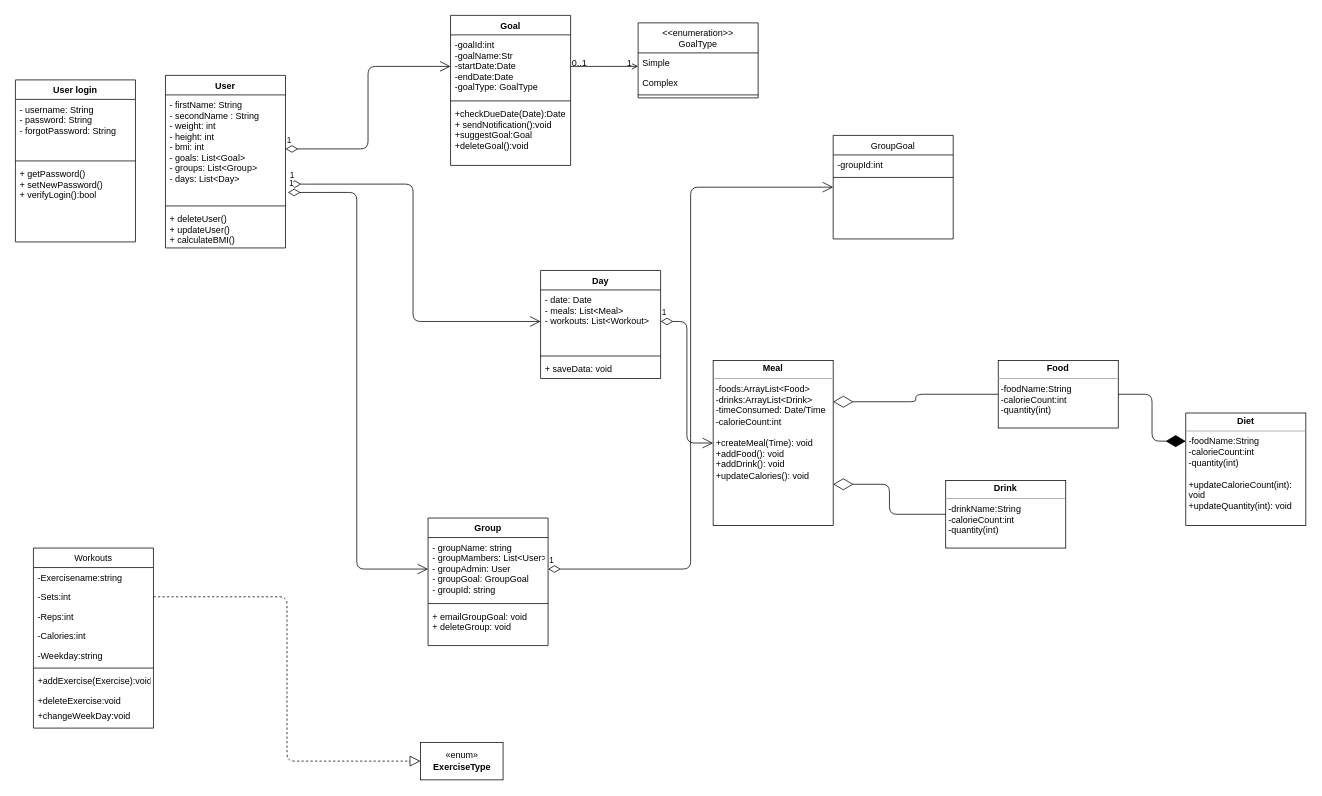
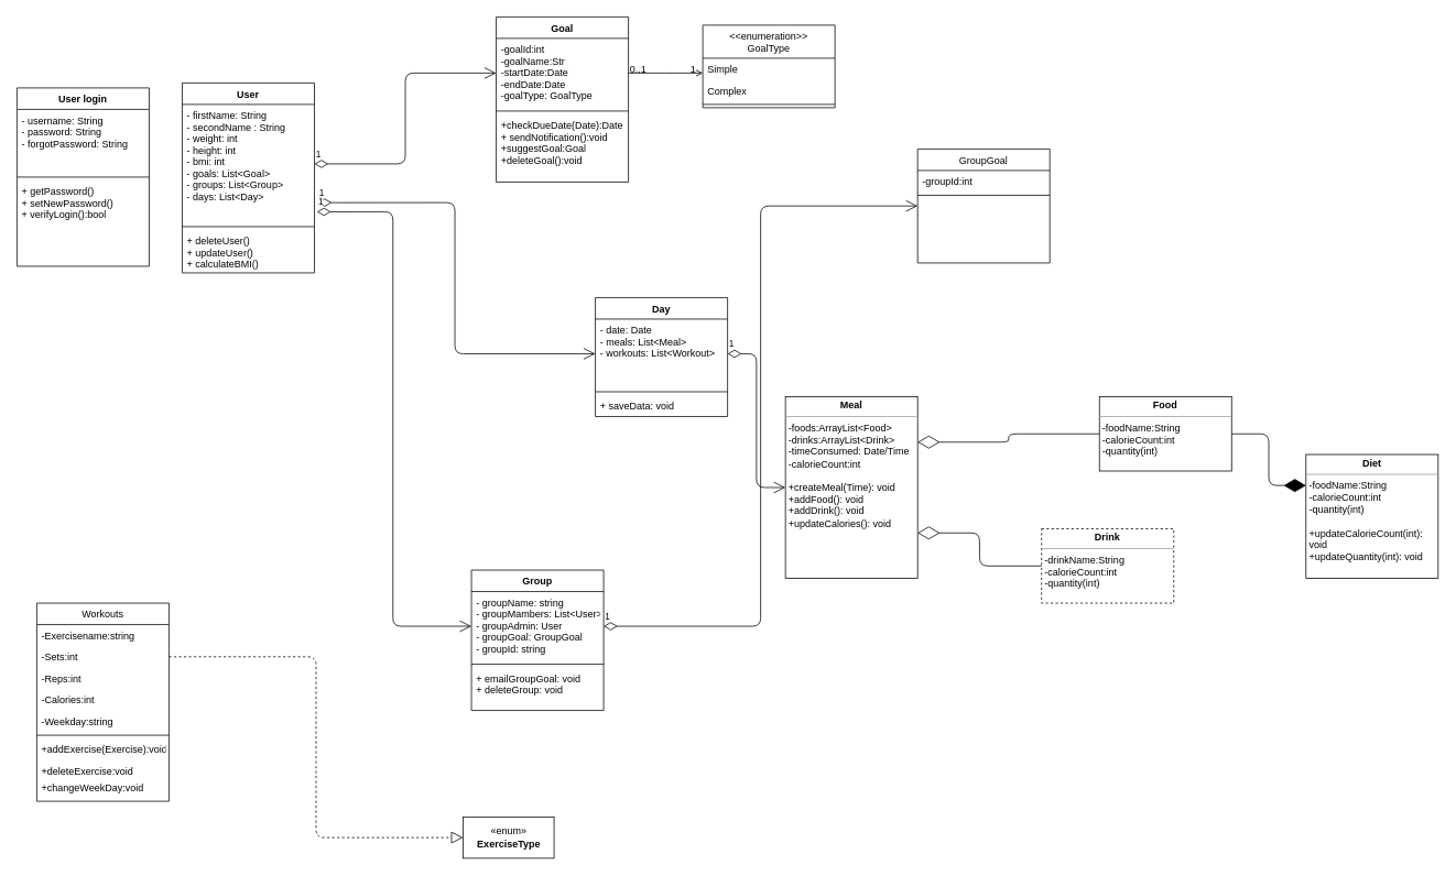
  <mxCell id="0" />
  <mxCell id="1" parent="0" />
  <mxCell id="2" value="GroupGoal" style="swimlane;fontStyle=0;align=center;verticalAlign=top;childLayout=stackLayout;horizontal=1;startSize=26;horizontalStack=0;resizeParent=1;resizeLast=0;collapsible=1;marginBottom=0;rounded=0;shadow=0;strokeWidth=1;" parent="1" vertex="1"><mxGeometry x="1110" y="180" width="160" height="138" as="geometry"><mxRectangle x="130" y="380" width="160" height="26" as="alternateBounds" /></mxGeometry></mxCell>
  <mxCell id="3" value="-groupId:int" style="text;align=left;verticalAlign=top;spacingLeft=4;spacingRight=4;overflow=hidden;rotatable=0;points=[[0,0.5],[1,0.5]];portConstraint=eastwest;" parent="2" vertex="1"><mxGeometry y="26" width="160" height="26" as="geometry" /></mxCell>
  <mxCell id="4" value="" style="line;html=1;strokeWidth=1;align=left;verticalAlign=middle;spacingTop=-1;spacingLeft=3;spacingRight=3;rotatable=0;labelPosition=right;points=[];portConstraint=eastwest;" parent="2" vertex="1"><mxGeometry y="52" width="160" height="8" as="geometry" /></mxCell>
  <mxCell id="5" value="&lt;&lt;enumeration&gt;&gt;&#10;GoalType" style="swimlane;fontStyle=0;align=center;verticalAlign=top;childLayout=stackLayout;horizontal=1;startSize=40;horizontalStack=0;resizeParent=1;resizeLast=0;collapsible=1;marginBottom=0;rounded=0;shadow=0;strokeWidth=1;" parent="1" vertex="1"><mxGeometry x="850" y="30" width="160" height="100" as="geometry"><mxRectangle x="550" y="140" width="160" height="26" as="alternateBounds" /></mxGeometry></mxCell>
  <mxCell id="6" value="Simple" style="text;align=left;verticalAlign=top;spacingLeft=4;spacingRight=4;overflow=hidden;rotatable=0;points=[[0,0.5],[1,0.5]];portConstraint=eastwest;" parent="5" vertex="1"><mxGeometry y="40" width="160" height="26" as="geometry" /></mxCell>
  <mxCell id="7" value="Complex" style="text;align=left;verticalAlign=top;spacingLeft=4;spacingRight=4;overflow=hidden;rotatable=0;points=[[0,0.5],[1,0.5]];portConstraint=eastwest;rounded=0;shadow=0;html=0;" parent="5" vertex="1"><mxGeometry y="66" width="160" height="26" as="geometry" /></mxCell>
  <mxCell id="8" value="" style="line;html=1;strokeWidth=1;align=left;verticalAlign=middle;spacingTop=-1;spacingLeft=3;spacingRight=3;rotatable=0;labelPosition=right;points=[];portConstraint=eastwest;" parent="5" vertex="1"><mxGeometry y="92" width="160" height="8" as="geometry" /></mxCell>
  <mxCell id="9" value="" style="endArrow=open;shadow=0;strokeWidth=1;rounded=0;endFill=1;edgeStyle=elbowEdgeStyle;elbow=vertical;exitX=1;exitY=0.5;exitDx=0;exitDy=0;" parent="1" target="5" edge="1" source="22"><mxGeometry x="0.5" y="41" relative="1" as="geometry"><mxPoint x="350" y="19" as="sourcePoint" /><mxPoint x="530" y="12" as="targetPoint" /><mxPoint x="-40" y="32" as="offset" /></mxGeometry></mxCell>
  <mxCell id="10" value="0..1" style="resizable=0;align=left;verticalAlign=bottom;labelBackgroundColor=none;fontSize=12;" parent="9" connectable="0" vertex="1"><mxGeometry x="-1" relative="1" as="geometry"><mxPoint y="4" as="offset" /></mxGeometry></mxCell>
  <mxCell id="11" value="1" style="resizable=0;align=right;verticalAlign=bottom;labelBackgroundColor=none;fontSize=12;" parent="9" connectable="0" vertex="1"><mxGeometry x="1" relative="1" as="geometry"><mxPoint x="-7" y="4" as="offset" /></mxGeometry></mxCell>
  <mxCell id="12" value="&lt;p style=&quot;margin: 0px ; margin-top: 4px ; text-align: center&quot;&gt;&lt;b&gt;Meal&lt;/b&gt;&lt;/p&gt;&lt;hr size=&quot;1&quot;&gt;&lt;p style=&quot;margin: 0px ; margin-left: 4px&quot;&gt;&lt;/p&gt;&lt;p style=&quot;margin: 0px ; margin-left: 4px&quot;&gt;-foods:ArrayList&amp;lt;Food&amp;gt;&lt;br style=&quot;padding: 0px ; margin: 0px&quot;&gt;-drinks:ArrayList&amp;lt;Drink&amp;gt;&lt;br style=&quot;padding: 0px ; margin: 0px&quot;&gt;-timeConsumed: Date/Time&lt;br style=&quot;padding: 0px ; margin: 0px&quot;&gt;-calorieCount:int&lt;br style=&quot;padding: 0px ; margin: 0px&quot;&gt;&lt;br style=&quot;padding: 0px ; margin: 0px&quot;&gt;+createMeal(Time): void&lt;br style=&quot;padding: 0px ; margin: 0px&quot;&gt;+addFood(): void&lt;br style=&quot;padding: 0px ; margin: 0px&quot;&gt;+addDrink(): void&lt;br style=&quot;padding: 0px ; margin: 0px&quot;&gt;+updateCalories(): void&lt;/p&gt;&lt;div style=&quot;padding: 0px ; margin: 0px&quot;&gt;&lt;br style=&quot;padding: 0px ; margin: 0px&quot;&gt;&lt;/div&gt;" style="verticalAlign=top;align=left;overflow=fill;fontSize=12;fontFamily=Helvetica;html=1;" parent="1" vertex="1"><mxGeometry x="950" y="480" width="160" height="220" as="geometry" /></mxCell>
  <mxCell id="13" value="User login" style="swimlane;fontStyle=1;align=center;verticalAlign=top;childLayout=stackLayout;horizontal=1;startSize=26;horizontalStack=0;resizeParent=1;resizeParentMax=0;resizeLast=0;collapsible=1;marginBottom=0;" parent="1" vertex="1"><mxGeometry x="20" y="106" width="160" height="216" as="geometry" /></mxCell>
  <mxCell id="14" value="- username: String &#10;- password: String&#10;- forgotPassword: String&#10;" style="text;strokeColor=none;fillColor=none;align=left;verticalAlign=top;spacingLeft=4;spacingRight=4;overflow=hidden;rotatable=0;points=[[0,0.5],[1,0.5]];portConstraint=eastwest;" parent="13" vertex="1"><mxGeometry y="26" width="160" height="78" as="geometry" /></mxCell>
  <mxCell id="15" value="" style="line;strokeWidth=1;fillColor=none;align=left;verticalAlign=middle;spacingTop=-1;spacingLeft=3;spacingRight=3;rotatable=0;labelPosition=right;points=[];portConstraint=eastwest;" parent="13" vertex="1"><mxGeometry y="104" width="160" height="8" as="geometry" /></mxCell>
  <mxCell id="16" value="+ getPassword()&#10;+ setNewPassword()&#10;+ verifyLogin():bool" style="text;strokeColor=none;fillColor=none;align=left;verticalAlign=top;spacingLeft=4;spacingRight=4;overflow=hidden;rotatable=0;points=[[0,0.5],[1,0.5]];portConstraint=eastwest;" parent="13" vertex="1"><mxGeometry y="112" width="160" height="104" as="geometry" /></mxCell>
  <mxCell id="17" value="Group" style="swimlane;fontStyle=1;align=center;verticalAlign=top;childLayout=stackLayout;horizontal=1;startSize=26;horizontalStack=0;resizeParent=1;resizeParentMax=0;resizeLast=0;collapsible=1;marginBottom=0;" parent="1" vertex="1"><mxGeometry x="570" y="690" width="160" height="170" as="geometry" /></mxCell>
  <mxCell id="18" value="- groupName: string&#10;- groupMambers: List&lt;User&gt;&#10;- groupAdmin: User&#10;- groupGoal: GroupGoal&#10;- groupId: string" style="text;strokeColor=none;fillColor=none;align=left;verticalAlign=top;spacingLeft=4;spacingRight=4;overflow=hidden;rotatable=0;points=[[0,0.5],[1,0.5]];portConstraint=eastwest;" parent="17" vertex="1"><mxGeometry y="26" width="160" height="84" as="geometry" /></mxCell>
  <mxCell id="19" value="" style="line;strokeWidth=1;fillColor=none;align=left;verticalAlign=middle;spacingTop=-1;spacingLeft=3;spacingRight=3;rotatable=0;labelPosition=right;points=[];portConstraint=eastwest;" parent="17" vertex="1"><mxGeometry y="110" width="160" height="8" as="geometry" /></mxCell>
  <mxCell id="20" value="+ emailGroupGoal: void&#10;+ deleteGroup: void" style="text;strokeColor=none;fillColor=none;align=left;verticalAlign=top;spacingLeft=4;spacingRight=4;overflow=hidden;rotatable=0;points=[[0,0.5],[1,0.5]];portConstraint=eastwest;" parent="17" vertex="1"><mxGeometry y="118" width="160" height="52" as="geometry" /></mxCell>
  <mxCell id="21" value="Goal" style="swimlane;fontStyle=1;align=center;verticalAlign=top;childLayout=stackLayout;horizontal=1;startSize=26;horizontalStack=0;resizeParent=1;resizeParentMax=0;resizeLast=0;collapsible=1;marginBottom=0;" parent="1" vertex="1"><mxGeometry x="600" y="20" width="160" height="200" as="geometry" /></mxCell>
  <mxCell id="22" value="-goalId:int&#10;-goalName:Str&#10;-startDate:Date&#10;-endDate:Date&#10;-goalType: GoalType" style="text;strokeColor=none;fillColor=none;align=left;verticalAlign=top;spacingLeft=4;spacingRight=4;overflow=hidden;rotatable=0;points=[[0,0.5],[1,0.5]];portConstraint=eastwest;" parent="21" vertex="1"><mxGeometry y="26" width="160" height="84" as="geometry" /></mxCell>
  <mxCell id="23" value="" style="line;strokeWidth=1;fillColor=none;align=left;verticalAlign=middle;spacingTop=-1;spacingLeft=3;spacingRight=3;rotatable=0;labelPosition=right;points=[];portConstraint=eastwest;" parent="21" vertex="1"><mxGeometry y="110" width="160" height="8" as="geometry" /></mxCell>
  <mxCell id="24" value="+checkDueDate(Date):Date&#10;+ sendNotification():void&#10;+suggestGoal:Goal&#10;+deleteGoal():void" style="text;strokeColor=none;fillColor=none;align=left;verticalAlign=top;spacingLeft=4;spacingRight=4;overflow=hidden;rotatable=0;points=[[0,0.5],[1,0.5]];portConstraint=eastwest;" parent="21" vertex="1"><mxGeometry y="118" width="160" height="82" as="geometry" /></mxCell>
  <mxCell id="25" value="Workouts" style="swimlane;fontStyle=0;align=center;verticalAlign=top;childLayout=stackLayout;horizontal=1;startSize=26;horizontalStack=0;resizeParent=1;resizeLast=0;collapsible=1;marginBottom=0;rounded=0;shadow=0;strokeWidth=1;" parent="1" vertex="1"><mxGeometry x="44" y="730" width="160" height="240" as="geometry"><mxRectangle x="550" y="140" width="160" height="26" as="alternateBounds" /></mxGeometry></mxCell>
  <mxCell id="26" value="-Exercisename:string" style="text;align=left;verticalAlign=top;spacingLeft=4;spacingRight=4;overflow=hidden;rotatable=0;points=[[0,0.5],[1,0.5]];portConstraint=eastwest;" parent="25" vertex="1"><mxGeometry y="26" width="160" height="26" as="geometry" /></mxCell>
  <mxCell id="27" value="-Sets:int" style="text;align=left;verticalAlign=top;spacingLeft=4;spacingRight=4;overflow=hidden;rotatable=0;points=[[0,0.5],[1,0.5]];portConstraint=eastwest;rounded=0;shadow=0;html=0;" parent="25" vertex="1"><mxGeometry y="52" width="160" height="26" as="geometry" /></mxCell>
  <mxCell id="28" value="-Reps:int" style="text;align=left;verticalAlign=top;spacingLeft=4;spacingRight=4;overflow=hidden;rotatable=0;points=[[0,0.5],[1,0.5]];portConstraint=eastwest;rounded=0;shadow=0;html=0;" parent="25" vertex="1"><mxGeometry y="78" width="160" height="26" as="geometry" /></mxCell>
  <mxCell id="29" value="-Calories:int" style="text;align=left;verticalAlign=top;spacingLeft=4;spacingRight=4;overflow=hidden;rotatable=0;points=[[0,0.5],[1,0.5]];portConstraint=eastwest;rounded=0;shadow=0;html=0;" parent="25" vertex="1"><mxGeometry y="104" width="160" height="26" as="geometry" /></mxCell>
  <mxCell id="30" value="-Weekday:string" style="text;align=left;verticalAlign=top;spacingLeft=4;spacingRight=4;overflow=hidden;rotatable=0;points=[[0,0.5],[1,0.5]];portConstraint=eastwest;rounded=0;shadow=0;html=0;" parent="25" vertex="1"><mxGeometry y="130" width="160" height="26" as="geometry" /></mxCell>
  <mxCell id="31" value="" style="line;html=1;strokeWidth=1;align=left;verticalAlign=middle;spacingTop=-1;spacingLeft=3;spacingRight=3;rotatable=0;labelPosition=right;points=[];portConstraint=eastwest;" parent="25" vertex="1"><mxGeometry y="156" width="160" height="8" as="geometry" /></mxCell>
  <mxCell id="32" value="+addExercise(Exercise):void" style="text;align=left;verticalAlign=top;spacingLeft=4;spacingRight=4;overflow=hidden;rotatable=0;points=[[0,0.5],[1,0.5]];portConstraint=eastwest;" parent="25" vertex="1"><mxGeometry y="164" width="160" height="26" as="geometry" /></mxCell>
  <mxCell id="33" value="+deleteExercise:void" style="text;align=left;verticalAlign=top;spacingLeft=4;spacingRight=4;overflow=hidden;rotatable=0;points=[[0,0.5],[1,0.5]];portConstraint=eastwest;" parent="25" vertex="1"><mxGeometry y="190" width="160" height="20" as="geometry" /></mxCell>
  <mxCell id="34" value="+changeWeekDay:void" style="text;align=left;verticalAlign=top;spacingLeft=4;spacingRight=4;overflow=hidden;rotatable=0;points=[[0,0.5],[1,0.5]];portConstraint=eastwest;" parent="25" vertex="1"><mxGeometry y="210" width="160" height="20" as="geometry" /></mxCell>
  <mxCell id="35" value="&lt;p style=&quot;margin: 0px ; margin-top: 4px ; text-align: center&quot;&gt;&lt;b&gt;Food&lt;/b&gt;&lt;/p&gt;&lt;hr size=&quot;1&quot;&gt;&lt;p style=&quot;margin: 0px ; margin-left: 4px&quot;&gt;-foodName:String&lt;br style=&quot;padding: 0px ; margin: 0px&quot;&gt;-calorieCount:int&lt;br style=&quot;padding: 0px ; margin: 0px&quot;&gt;-quantity(int)&lt;br&gt;&lt;/p&gt;" style="verticalAlign=top;align=left;overflow=fill;fontSize=12;fontFamily=Helvetica;html=1;" parent="1" vertex="1"><mxGeometry x="1330" y="480" width="160" height="90" as="geometry" /></mxCell>
- <mxCell id="36" value="&lt;p style=&quot;margin: 0px ; margin-top: 4px ; text-align: center&quot;&gt;&lt;b&gt;Drink&lt;/b&gt;&lt;/p&gt;&lt;hr size=&quot;1&quot;&gt;&lt;p style=&quot;margin: 0px ; margin-left: 4px&quot;&gt;-drinkName:String&lt;br style=&quot;padding: 0px ; margin: 0px&quot;&gt;-calorieCount:int&lt;br style=&quot;padding: 0px ; margin: 0px&quot;&gt;-quantity(int)&lt;br&gt;&lt;/p&gt;" style="verticalAlign=top;align=left;overflow=fill;fontSize=12;fontFamily=Helvetica;html=1;" parent="1" vertex="1"><mxGeometry x="1260" y="640" width="160" height="90" as="geometry" /></mxCell>
+ <mxCell id="36" value="&lt;p style=&quot;margin: 0px ; margin-top: 4px ; text-align: center&quot;&gt;&lt;b&gt;Drink&lt;/b&gt;&lt;/p&gt;&lt;hr size=&quot;1&quot;&gt;&lt;p style=&quot;margin: 0px ; margin-left: 4px&quot;&gt;-drinkName:String&lt;br style=&quot;padding: 0px ; margin: 0px&quot;&gt;-calorieCount:int&lt;br style=&quot;padding: 0px ; margin: 0px&quot;&gt;-quantity(int)&lt;br&gt;&lt;/p&gt;" style="verticalAlign=top;align=left;overflow=fill;fontSize=12;fontFamily=Helvetica;html=1;dashed=1;" parent="1" vertex="1"><mxGeometry x="1260" y="640" width="160" height="90" as="geometry" /></mxCell>
  <mxCell id="37" value="&lt;p style=&quot;margin: 0px ; margin-top: 4px ; text-align: center&quot;&gt;&lt;b&gt;Diet&lt;/b&gt;&lt;/p&gt;&lt;hr size=&quot;1&quot;&gt;&lt;p style=&quot;margin: 0px ; margin-left: 4px&quot;&gt;-foodName:String&lt;br style=&quot;padding: 0px ; margin: 0px&quot;&gt;-calorieCount:int&lt;br style=&quot;padding: 0px ; margin: 0px&quot;&gt;-quantity(int)&lt;br&gt;&lt;/p&gt;&lt;p style=&quot;margin: 0px ; margin-left: 4px&quot;&gt;&lt;br&gt;&lt;/p&gt;&lt;p style=&quot;margin: 0px ; margin-left: 4px&quot;&gt;+updateCalorieCount(int):&lt;br style=&quot;padding: 0px ; margin: 0px&quot;&gt;void&lt;br style=&quot;padding: 0px ; margin: 0px&quot;&gt;+updateQuantity(int): void&lt;br&gt;&lt;/p&gt;&lt;p style=&quot;margin: 0px ; margin-left: 4px&quot;&gt;&lt;br&gt;&lt;/p&gt;" style="verticalAlign=top;align=left;overflow=fill;fontSize=12;fontFamily=Helvetica;html=1;" parent="1" vertex="1"><mxGeometry x="1580" y="550" width="160" height="150" as="geometry" /></mxCell>
  <mxCell id="38" value="«enum»&lt;br&gt;&lt;b&gt;ExerciseType&lt;/b&gt;" style="html=1;" parent="1" vertex="1"><mxGeometry x="560" y="989" width="110" height="50" as="geometry" /></mxCell>
  <mxCell id="39" value="" style="endArrow=diamondThin;endFill=0;endSize=24;html=1;entryX=1;entryY=0.25;entryDx=0;entryDy=0;edgeStyle=orthogonalEdgeStyle;exitX=0;exitY=0.5;exitDx=0;exitDy=0;" parent="1" source="35" target="12" edge="1"><mxGeometry width="160" relative="1" as="geometry"><mxPoint x="264" y="435" as="sourcePoint" /><mxPoint x="544" y="580" as="targetPoint" /></mxGeometry></mxCell>
  <mxCell id="40" value="" style="endArrow=diamondThin;endFill=0;endSize=24;html=1;entryX=1;entryY=0.75;entryDx=0;entryDy=0;edgeStyle=orthogonalEdgeStyle;exitX=0;exitY=0.5;exitDx=0;exitDy=0;" parent="1" source="36" target="12" edge="1"><mxGeometry width="160" relative="1" as="geometry"><mxPoint x="264" y="545" as="sourcePoint" /><mxPoint x="544" y="580" as="targetPoint" /></mxGeometry></mxCell>
  <mxCell id="41" value="" style="endArrow=diamondThin;endFill=1;endSize=24;html=1;entryX=0;entryY=0.25;entryDx=0;entryDy=0;edgeStyle=orthogonalEdgeStyle;exitX=1;exitY=0.5;exitDx=0;exitDy=0;" parent="1" source="35" target="37" edge="1"><mxGeometry width="160" relative="1" as="geometry"><mxPoint x="544" y="418" as="sourcePoint" /><mxPoint x="544" y="580" as="targetPoint" /></mxGeometry></mxCell>
  <mxCell id="42" value="" style="endArrow=block;dashed=1;endFill=0;endSize=12;html=1;exitX=1;exitY=0.5;exitDx=0;exitDy=0;edgeStyle=orthogonalEdgeStyle;entryX=0;entryY=0.5;entryDx=0;entryDy=0;" parent="1" source="27" target="38" edge="1"><mxGeometry width="160" relative="1" as="geometry"><mxPoint x="204" y="777.5" as="sourcePoint" /><mxPoint x="280" y="760" as="targetPoint" /></mxGeometry></mxCell>
  <mxCell id="43" value="User" style="swimlane;fontStyle=1;align=center;verticalAlign=top;childLayout=stackLayout;horizontal=1;startSize=26;horizontalStack=0;resizeParent=1;resizeParentMax=0;resizeLast=0;collapsible=1;marginBottom=0;" parent="1" vertex="1"><mxGeometry x="220" y="100" width="160" height="230" as="geometry" /></mxCell>
  <mxCell id="44" value="- firstName: String&#10;- secondName : String&#10;- weight: int&#10;- height: int&#10;- bmi: int&#10;- goals: List&lt;Goal&gt;&#10;- groups: List&lt;Group&gt;&#10;- days: List&lt;Day&gt;" style="text;strokeColor=none;fillColor=none;align=left;verticalAlign=top;spacingLeft=4;spacingRight=4;overflow=hidden;rotatable=0;points=[[0,0.5],[1,0.5]];portConstraint=eastwest;" parent="43" vertex="1"><mxGeometry y="26" width="160" height="144" as="geometry" /></mxCell>
  <mxCell id="45" value="" style="line;strokeWidth=1;fillColor=none;align=left;verticalAlign=middle;spacingTop=-1;spacingLeft=3;spacingRight=3;rotatable=0;labelPosition=right;points=[];portConstraint=eastwest;" parent="43" vertex="1"><mxGeometry y="170" width="160" height="8" as="geometry" /></mxCell>
  <mxCell id="46" value="+ deleteUser()&#10;+ updateUser()&#10;+ calculateBMI()" style="text;strokeColor=none;fillColor=none;align=left;verticalAlign=top;spacingLeft=4;spacingRight=4;overflow=hidden;rotatable=0;points=[[0,0.5],[1,0.5]];portConstraint=eastwest;" parent="43" vertex="1"><mxGeometry y="178" width="160" height="52" as="geometry" /></mxCell>
  <mxCell id="47" value="1" style="endArrow=open;html=1;endSize=12;startArrow=diamondThin;startSize=14;startFill=0;edgeStyle=orthogonalEdgeStyle;align=left;verticalAlign=bottom;exitX=1;exitY=0.5;exitDx=0;exitDy=0;entryX=0;entryY=0.5;entryDx=0;entryDy=0;" edge="1" parent="1" source="44" target="22"><mxGeometry x="-1" y="3" relative="1" as="geometry"><mxPoint x="410" y="260" as="sourcePoint" /><mxPoint x="570" y="260" as="targetPoint" /></mxGeometry></mxCell>
  <mxCell id="48" value="Day" style="swimlane;fontStyle=1;align=center;verticalAlign=top;childLayout=stackLayout;horizontal=1;startSize=26;horizontalStack=0;resizeParent=1;resizeParentMax=0;resizeLast=0;collapsible=1;marginBottom=0;" vertex="1" parent="1"><mxGeometry x="720" y="360" width="160" height="144" as="geometry" /></mxCell>
  <mxCell id="49" value="- date: Date&#10;- meals: List&lt;Meal&gt;&#10;- workouts: List&lt;Workout&gt;&#10;" style="text;strokeColor=none;fillColor=none;align=left;verticalAlign=top;spacingLeft=4;spacingRight=4;overflow=hidden;rotatable=0;points=[[0,0.5],[1,0.5]];portConstraint=eastwest;" vertex="1" parent="48"><mxGeometry y="26" width="160" height="84" as="geometry" /></mxCell>
  <mxCell id="50" value="" style="line;strokeWidth=1;fillColor=none;align=left;verticalAlign=middle;spacingTop=-1;spacingLeft=3;spacingRight=3;rotatable=0;labelPosition=right;points=[];portConstraint=eastwest;" vertex="1" parent="48"><mxGeometry y="110" width="160" height="8" as="geometry" /></mxCell>
  <mxCell id="51" value="+ saveData: void" style="text;strokeColor=none;fillColor=none;align=left;verticalAlign=top;spacingLeft=4;spacingRight=4;overflow=hidden;rotatable=0;points=[[0,0.5],[1,0.5]];portConstraint=eastwest;" vertex="1" parent="48"><mxGeometry y="118" width="160" height="26" as="geometry" /></mxCell>
  <mxCell id="52" value="1" style="endArrow=open;html=1;endSize=12;startArrow=diamondThin;startSize=14;startFill=0;edgeStyle=orthogonalEdgeStyle;align=left;verticalAlign=bottom;exitX=1.025;exitY=0.826;exitDx=0;exitDy=0;exitPerimeter=0;entryX=0;entryY=0.5;entryDx=0;entryDy=0;" edge="1" parent="1" source="44" target="49"><mxGeometry x="-1" y="3" relative="1" as="geometry"><mxPoint x="320" y="410" as="sourcePoint" /><mxPoint x="480" y="410" as="targetPoint" /></mxGeometry></mxCell>
  <mxCell id="53" value="1" style="endArrow=open;html=1;endSize=12;startArrow=diamondThin;startSize=14;startFill=0;edgeStyle=orthogonalEdgeStyle;align=left;verticalAlign=bottom;exitX=1.019;exitY=0.903;exitDx=0;exitDy=0;exitPerimeter=0;entryX=0;entryY=0.5;entryDx=0;entryDy=0;" edge="1" parent="1" source="44" target="18"><mxGeometry x="-1" y="3" relative="1" as="geometry"><mxPoint x="320" y="410" as="sourcePoint" /><mxPoint x="480" y="410" as="targetPoint" /></mxGeometry></mxCell>
  <mxCell id="54" value="1" style="endArrow=open;html=1;endSize=12;startArrow=diamondThin;startSize=14;startFill=0;edgeStyle=orthogonalEdgeStyle;align=left;verticalAlign=bottom;exitX=1;exitY=0.5;exitDx=0;exitDy=0;entryX=0;entryY=0.5;entryDx=0;entryDy=0;" edge="1" parent="1" source="18" target="2"><mxGeometry x="-1" y="3" relative="1" as="geometry"><mxPoint x="720" y="470" as="sourcePoint" /><mxPoint x="880" y="470" as="targetPoint" /></mxGeometry></mxCell>
  <mxCell id="55" value="1" style="endArrow=open;html=1;endSize=12;startArrow=diamondThin;startSize=14;startFill=0;edgeStyle=orthogonalEdgeStyle;align=left;verticalAlign=bottom;exitX=1;exitY=0.5;exitDx=0;exitDy=0;entryX=0;entryY=0.5;entryDx=0;entryDy=0;" edge="1" parent="1" source="49" target="12"><mxGeometry x="-1" y="3" relative="1" as="geometry"><mxPoint x="720" y="410" as="sourcePoint" /><mxPoint x="880" y="410" as="targetPoint" /></mxGeometry></mxCell>
